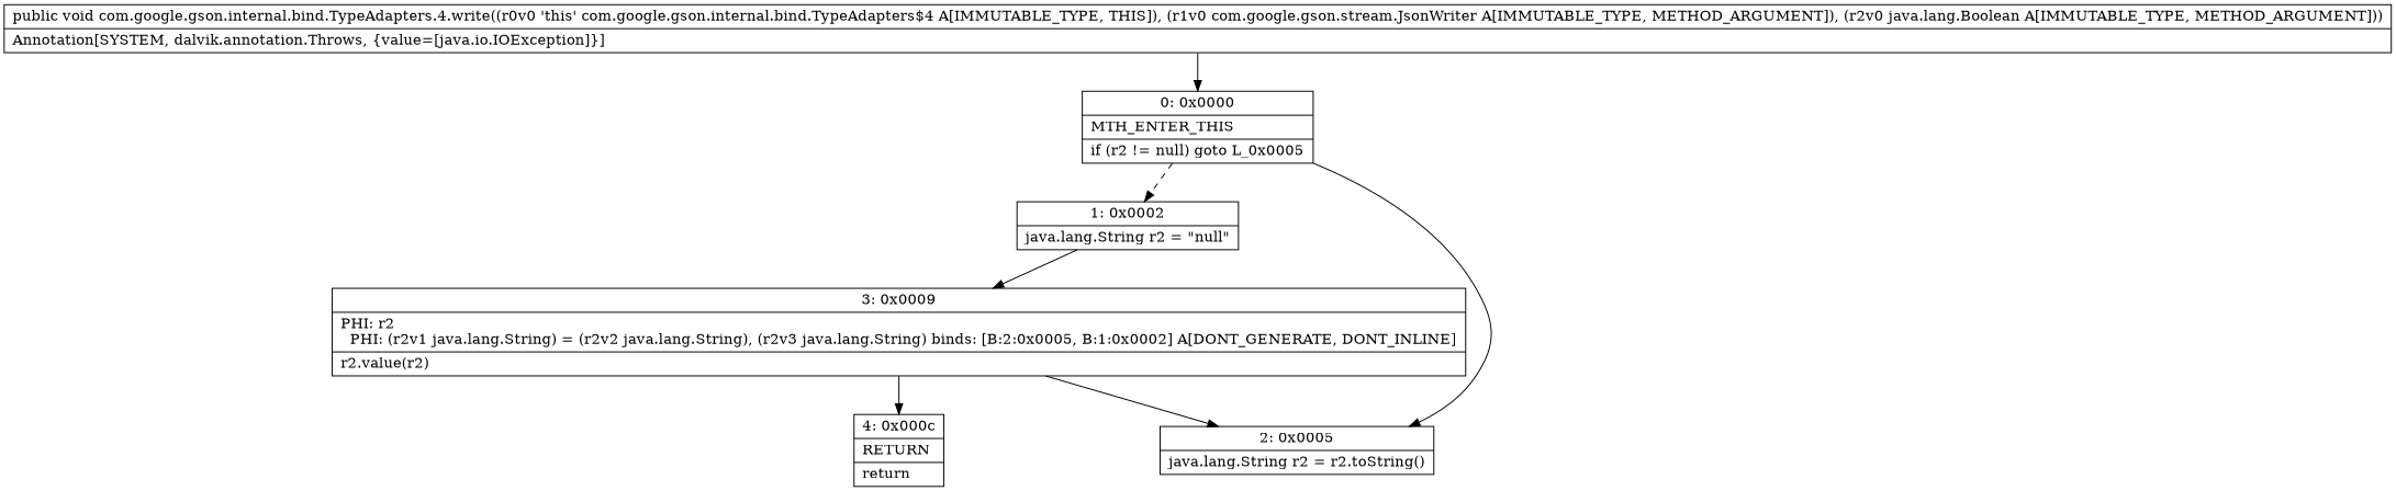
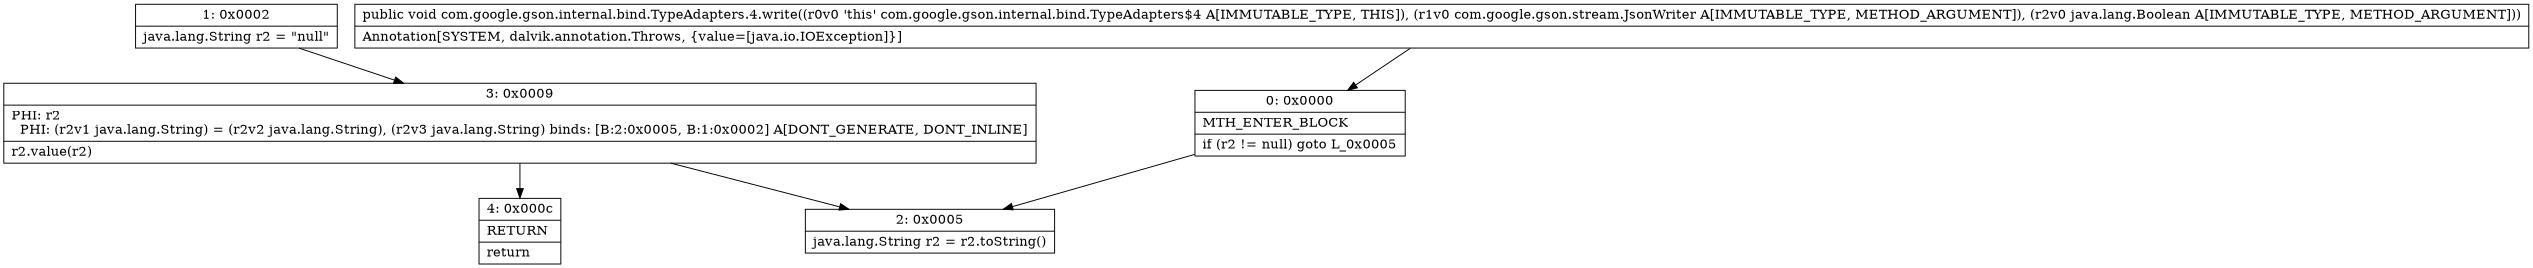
  digraph {
    node [shape=record]
-   n1 [label="{0\:\ 0x0000|MTH_ENTER_THIS\l|if (r2 != null) goto L_0x0005\l}"]
+   n1 [label="{0\:\ 0x0000|MTH_ENTER_BLOCK\l|if (r2 != null) goto L_0x0005\l}"]
    n2 [label="{1\:\ 0x0002|java.lang.String r2 = \"null\"\l}"]
    n3 [label="{2\:\ 0x0005|java.lang.String r2 = r2.toString()\l}"]
    n4 [label="{3\:\ 0x0009|PHI: r2 \l  PHI: (r2v1 java.lang.String) = (r2v2 java.lang.String), (r2v3 java.lang.String) binds: [B:2:0x0005, B:1:0x0002] A[DONT_GENERATE, DONT_INLINE]\l|r2.value(r2)\l}"]
    n5 [label="{4\:\ 0x000c|RETURN\l|return\l}"]
    n6 [label="{public void com.google.gson.internal.bind.TypeAdapters.4.write((r0v0 'this' com.google.gson.internal.bind.TypeAdapters$4 A[IMMUTABLE_TYPE, THIS]), (r1v0 com.google.gson.stream.JsonWriter A[IMMUTABLE_TYPE, METHOD_ARGUMENT]), (r2v0 java.lang.Boolean A[IMMUTABLE_TYPE, METHOD_ARGUMENT]))  | Annotation[SYSTEM, dalvik.annotation.Throws, \{value=[java.io.IOException]\}]\l}"]
-   n1 -> n2 [style=dashed]
    n1 -> n3
    n2 -> n4
    n4 -> n3
    n4 -> n5
    n6 -> n1
  }
